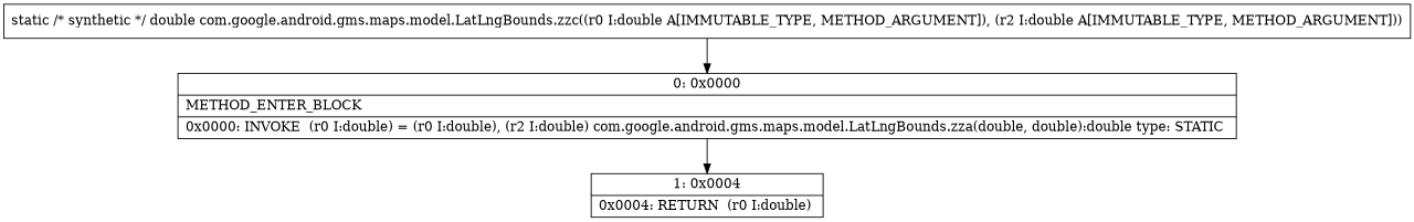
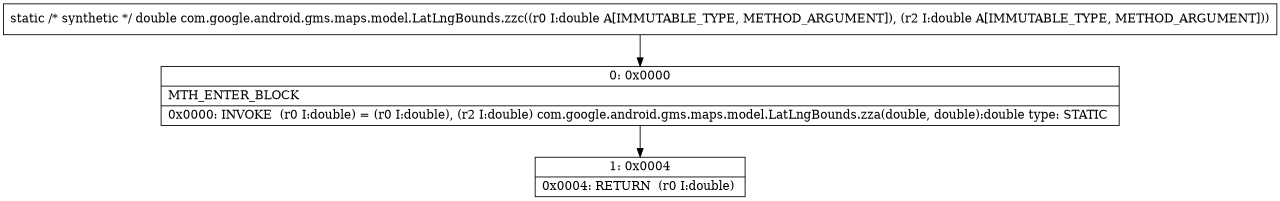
  digraph {
    node [shape=record]
-   n1 [label="{0\:\ 0x0000|METHOD_ENTER_BLOCK\l|0x0000: INVOKE  (r0 I:double) = (r0 I:double), (r2 I:double) com.google.android.gms.maps.model.LatLngBounds.zza(double, double):double type: STATIC \l}"]
+   n1 [label="{0\:\ 0x0000|MTH_ENTER_BLOCK\l|0x0000: INVOKE  (r0 I:double) = (r0 I:double), (r2 I:double) com.google.android.gms.maps.model.LatLngBounds.zza(double, double):double type: STATIC \l}"]
    n2 [label="{1\:\ 0x0004|0x0004: RETURN  (r0 I:double) \l}"]
    n3 [label="{static \/* synthetic *\/ double com.google.android.gms.maps.model.LatLngBounds.zzc((r0 I:double A[IMMUTABLE_TYPE, METHOD_ARGUMENT]), (r2 I:double A[IMMUTABLE_TYPE, METHOD_ARGUMENT])) }"]
    n1 -> n2
    n3 -> n1
  }
